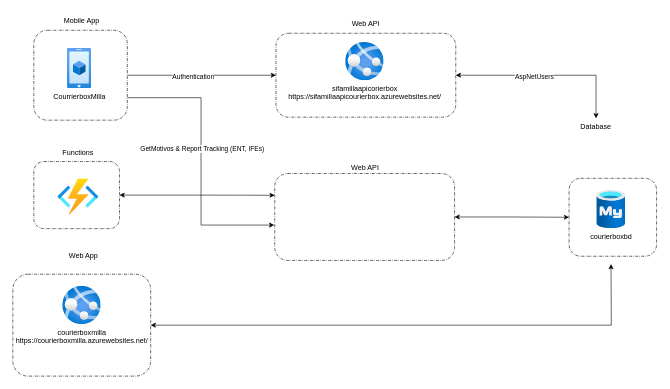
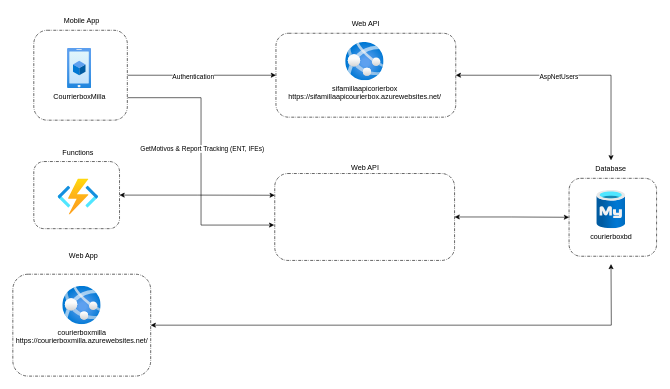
  <mxCell id="0" />
  <mxCell id="1" parent="0" />
  <mxCell id="2" style="edgeStyle=orthogonalEdgeStyle;rounded=0;orthogonalLoop=1;jettySize=auto;html=1;exitX=1;exitY=0.5;exitDx=0;exitDy=0;exitPerimeter=0;entryX=0;entryY=0.25;entryDx=0;entryDy=0;entryPerimeter=0;startArrow=classic;startFill=1;endArrow=classic;endFill=1;" edge="1" parent="1" source="3" target="5"><mxGeometry relative="1" as="geometry" /></mxCell>
  <mxCell id="3" value="" style="points=[[0.25,0,0],[0.5,0,0],[0.75,0,0],[1,0.25,0],[1,0.5,0],[1,0.75,0],[0.75,1,0],[0.5,1,0],[0.25,1,0],[0,0.75,0],[0,0.5,0],[0,0.25,0]];rounded=1;dashed=1;dashPattern=5 2 1 2;labelPosition=center;verticalLabelPosition=top;align=right;verticalAlign=bottom;fontSize=8;" vertex="1" parent="1"><mxGeometry x="55" y="269" width="143" height="112" as="geometry" /></mxCell>
  <mxCell id="4" style="edgeStyle=orthogonalEdgeStyle;rounded=0;orthogonalLoop=1;jettySize=auto;html=1;exitX=1;exitY=0.5;exitDx=0;exitDy=0;exitPerimeter=0;startArrow=classic;startFill=1;endArrow=classic;endFill=1;" edge="1" parent="1" source="5" target="6"><mxGeometry relative="1" as="geometry" /></mxCell>
  <mxCell id="5" value="" style="points=[[0.25,0,0],[0.5,0,0],[0.75,0,0],[1,0.25,0],[1,0.5,0],[1,0.75,0],[0.75,1,0],[0.5,1,0],[0.25,1,0],[0,0.75,0],[0,0.5,0],[0,0.25,0]];rounded=1;dashed=1;dashPattern=5 2 1 2;labelPosition=center;verticalLabelPosition=top;align=right;verticalAlign=bottom;fontSize=8;" vertex="1" parent="1"><mxGeometry x="457" y="289" width="300" height="145" as="geometry" /></mxCell>
  <mxCell id="6" value="" style="points=[[0.25,0,0],[0.5,0,0],[0.75,0,0],[1,0.25,0],[1,0.5,0],[1,0.75,0],[0.75,1,0],[0.5,1,0],[0.25,1,0],[0,0.75,0],[0,0.5,0],[0,0.25,0]];rounded=1;dashed=1;dashPattern=5 2 1 2;labelPosition=center;verticalLabelPosition=top;align=right;verticalAlign=bottom;fontSize=8;" vertex="1" parent="1"><mxGeometry x="948" y="297" width="146" height="130" as="geometry" /></mxCell>
  <mxCell id="7" style="edgeStyle=orthogonalEdgeStyle;rounded=0;orthogonalLoop=1;jettySize=auto;html=1;exitX=1;exitY=0.5;exitDx=0;exitDy=0;exitPerimeter=0;entryX=0;entryY=0.5;entryDx=0;entryDy=0;entryPerimeter=0;startArrow=none;startFill=0;endArrow=classic;endFill=1;" edge="1" parent="1" source="11" target="24"><mxGeometry relative="1" as="geometry" /></mxCell>
  <mxCell id="8" value="Authentication" style="edgeLabel;html=1;align=center;verticalAlign=middle;resizable=0;points=[];" vertex="1" connectable="0" parent="7"><mxGeometry x="-0.123" y="-1" relative="1" as="geometry"><mxPoint as="offset" /></mxGeometry></mxCell>
  <mxCell id="9" style="edgeStyle=orthogonalEdgeStyle;rounded=0;orthogonalLoop=1;jettySize=auto;html=1;exitX=1;exitY=0.75;exitDx=0;exitDy=0;exitPerimeter=0;entryX=-0.003;entryY=0.593;entryDx=0;entryDy=0;entryPerimeter=0;startArrow=none;startFill=0;endArrow=classic;endFill=1;" edge="1" parent="1" source="11" target="5"><mxGeometry relative="1" as="geometry" /></mxCell>
  <mxCell id="10" value="GetMotivos &amp;amp; Report Tracking (ENT, IFEs)" style="edgeLabel;html=1;align=center;verticalAlign=middle;resizable=0;points=[];" vertex="1" connectable="0" parent="9"><mxGeometry x="-0.095" y="1" relative="1" as="geometry"><mxPoint y="1" as="offset" /></mxGeometry></mxCell>
  <mxCell id="11" value="" style="points=[[0.25,0,0],[0.5,0,0],[0.75,0,0],[1,0.25,0],[1,0.5,0],[1,0.75,0],[0.75,1,0],[0.5,1,0],[0.25,1,0],[0,0.75,0],[0,0.5,0],[0,0.25,0]];rounded=1;dashed=1;dashPattern=5 2 1 2;labelPosition=center;verticalLabelPosition=top;align=right;verticalAlign=bottom;fontSize=8;" vertex="1" parent="1"><mxGeometry x="55" y="50" width="156" height="150" as="geometry" /></mxCell>
  <mxCell id="12" style="edgeStyle=orthogonalEdgeStyle;rounded=0;orthogonalLoop=1;jettySize=auto;html=1;exitX=1;exitY=0.5;exitDx=0;exitDy=0;exitPerimeter=0;startArrow=classic;startFill=1;endArrow=classic;endFill=1;" edge="1" parent="1" source="13"><mxGeometry relative="1" as="geometry"><mxPoint x="1018" y="440" as="targetPoint" /></mxGeometry></mxCell>
  <mxCell id="13" value="" style="points=[[0.25,0,0],[0.5,0,0],[0.75,0,0],[1,0.25,0],[1,0.5,0],[1,0.75,0],[0.75,1,0],[0.5,1,0],[0.25,1,0],[0,0.75,0],[0,0.5,0],[0,0.25,0]];rounded=1;dashed=1;dashPattern=5 2 1 2;labelPosition=center;verticalLabelPosition=top;align=right;verticalAlign=bottom;fontSize=8;" vertex="1" parent="1"><mxGeometry x="20" y="457" width="230" height="170" as="geometry" /></mxCell>
  <mxCell id="14" value="&lt;div&gt;courierboxmilla&lt;/div&gt;&lt;div&gt;https://courierboxmilla.azurewebsites.net/&lt;br&gt;&lt;/div&gt;" style="aspect=fixed;html=1;points=[];align=center;image;fontSize=12;image=img/lib/azure2/app_services/App_Services.svg;" vertex="1" parent="1"><mxGeometry x="103" y="477" width="64" height="64" as="geometry" /></mxCell>
  <mxCell id="15" value="CourrierboxMilla " style="aspect=fixed;html=1;points=[];align=center;image;fontSize=12;image=img/lib/azure2/general/Mobile.svg;" vertex="1" parent="1"><mxGeometry x="111" y="80" width="40" height="67" as="geometry" /></mxCell>
  <mxCell id="16" value="courierboxbd" style="aspect=fixed;html=1;points=[];align=center;image;fontSize=12;image=img/lib/azure2/databases/Azure_Database_MySQL_Server.svg;" vertex="1" parent="1"><mxGeometry x="994" y="317" width="48" height="64" as="geometry" /></mxCell>
  <mxCell id="17" value="" style="aspect=fixed;html=1;points=[];align=center;image;fontSize=12;image=img/lib/azure2/management_governance/solutions.svg;" vertex="1" parent="1"><mxGeometry x="30" y="529" width="64" height="64" as="geometry" /></mxCell>
  <mxCell id="18" value="Web App" style="text;html=1;strokeColor=none;fillColor=none;align=center;verticalAlign=middle;whiteSpace=wrap;rounded=0;" vertex="1" parent="1"><mxGeometry x="108" y="412" width="60" height="30" as="geometry" /></mxCell>
  <mxCell id="19" value="Mobile App" style="text;html=1;strokeColor=none;fillColor=none;align=center;verticalAlign=middle;whiteSpace=wrap;rounded=0;" vertex="1" parent="1"><mxGeometry x="101" y="20" width="68" height="30" as="geometry" /></mxCell>
- <mxCell id="20" value="Database" style="text;html=1;strokeColor=none;fillColor=none;align=center;verticalAlign=middle;whiteSpace=wrap;rounded=0;" vertex="1" parent="1"><mxGeometry x="959" y="197" width="68" height="30" as="geometry" /></mxCell>
+ <mxCell id="20" value="Database" style="text;html=1;strokeColor=none;fillColor=none;align=center;verticalAlign=middle;whiteSpace=wrap;rounded=0;" vertex="1" parent="1"><mxGeometry x="984" y="267" width="68" height="30" as="geometry" /></mxCell>
  <mxCell id="21" value="Web API" style="text;html=1;strokeColor=none;fillColor=none;align=center;verticalAlign=middle;whiteSpace=wrap;rounded=0;" vertex="1" parent="1"><mxGeometry x="578" y="265" width="60" height="30" as="geometry" /></mxCell>
  <mxCell id="22" style="edgeStyle=orthogonalEdgeStyle;rounded=0;orthogonalLoop=1;jettySize=auto;html=1;exitX=1;exitY=0.5;exitDx=0;exitDy=0;exitPerimeter=0;startArrow=classic;startFill=1;endArrow=classic;endFill=1;" edge="1" parent="1" source="24" target="20"><mxGeometry relative="1" as="geometry" /></mxCell>
  <mxCell id="23" value="AspNetUsers" style="edgeLabel;html=1;align=center;verticalAlign=middle;resizable=0;points=[];" vertex="1" connectable="0" parent="22"><mxGeometry x="-0.149" y="-2" relative="1" as="geometry"><mxPoint as="offset" /></mxGeometry></mxCell>
  <mxCell id="24" value="" style="points=[[0.25,0,0],[0.5,0,0],[0.75,0,0],[1,0.25,0],[1,0.5,0],[1,0.75,0],[0.75,1,0],[0.5,1,0],[0.25,1,0],[0,0.75,0],[0,0.5,0],[0,0.25,0]];rounded=1;dashed=1;dashPattern=5 2 1 2;labelPosition=center;verticalLabelPosition=top;align=right;verticalAlign=bottom;fontSize=8;" vertex="1" parent="1"><mxGeometry x="459" y="55" width="300" height="140" as="geometry" /></mxCell>
  <mxCell id="25" value="&lt;div&gt;sifamillaapicorierbox&lt;br&gt;&lt;/div&gt;&lt;div&gt;https://sifamillaapicourierbox.azurewebsites.net/&lt;br&gt;&lt;/div&gt;" style="aspect=fixed;html=1;points=[];align=center;image;fontSize=12;image=img/lib/azure2/app_services/App_Services.svg;" vertex="1" parent="1"><mxGeometry x="575" y="70" width="64" height="64" as="geometry" /></mxCell>
  <mxCell id="26" value="Web API" style="text;html=1;strokeColor=none;fillColor=none;align=center;verticalAlign=middle;whiteSpace=wrap;rounded=0;" vertex="1" parent="1"><mxGeometry x="579" y="25" width="60" height="30" as="geometry" /></mxCell>
  <mxCell id="27" value="" style="aspect=fixed;html=1;points=[];align=center;image;fontSize=12;image=img/lib/azure2/compute/Function_Apps.svg;" vertex="1" parent="1"><mxGeometry x="95" y="298" width="68" height="60" as="geometry" /></mxCell>
  <mxCell id="28" value="Functions" style="text;html=1;strokeColor=none;fillColor=none;align=center;verticalAlign=middle;whiteSpace=wrap;rounded=0;" vertex="1" parent="1"><mxGeometry x="99" y="239" width="60" height="30" as="geometry" /></mxCell>
